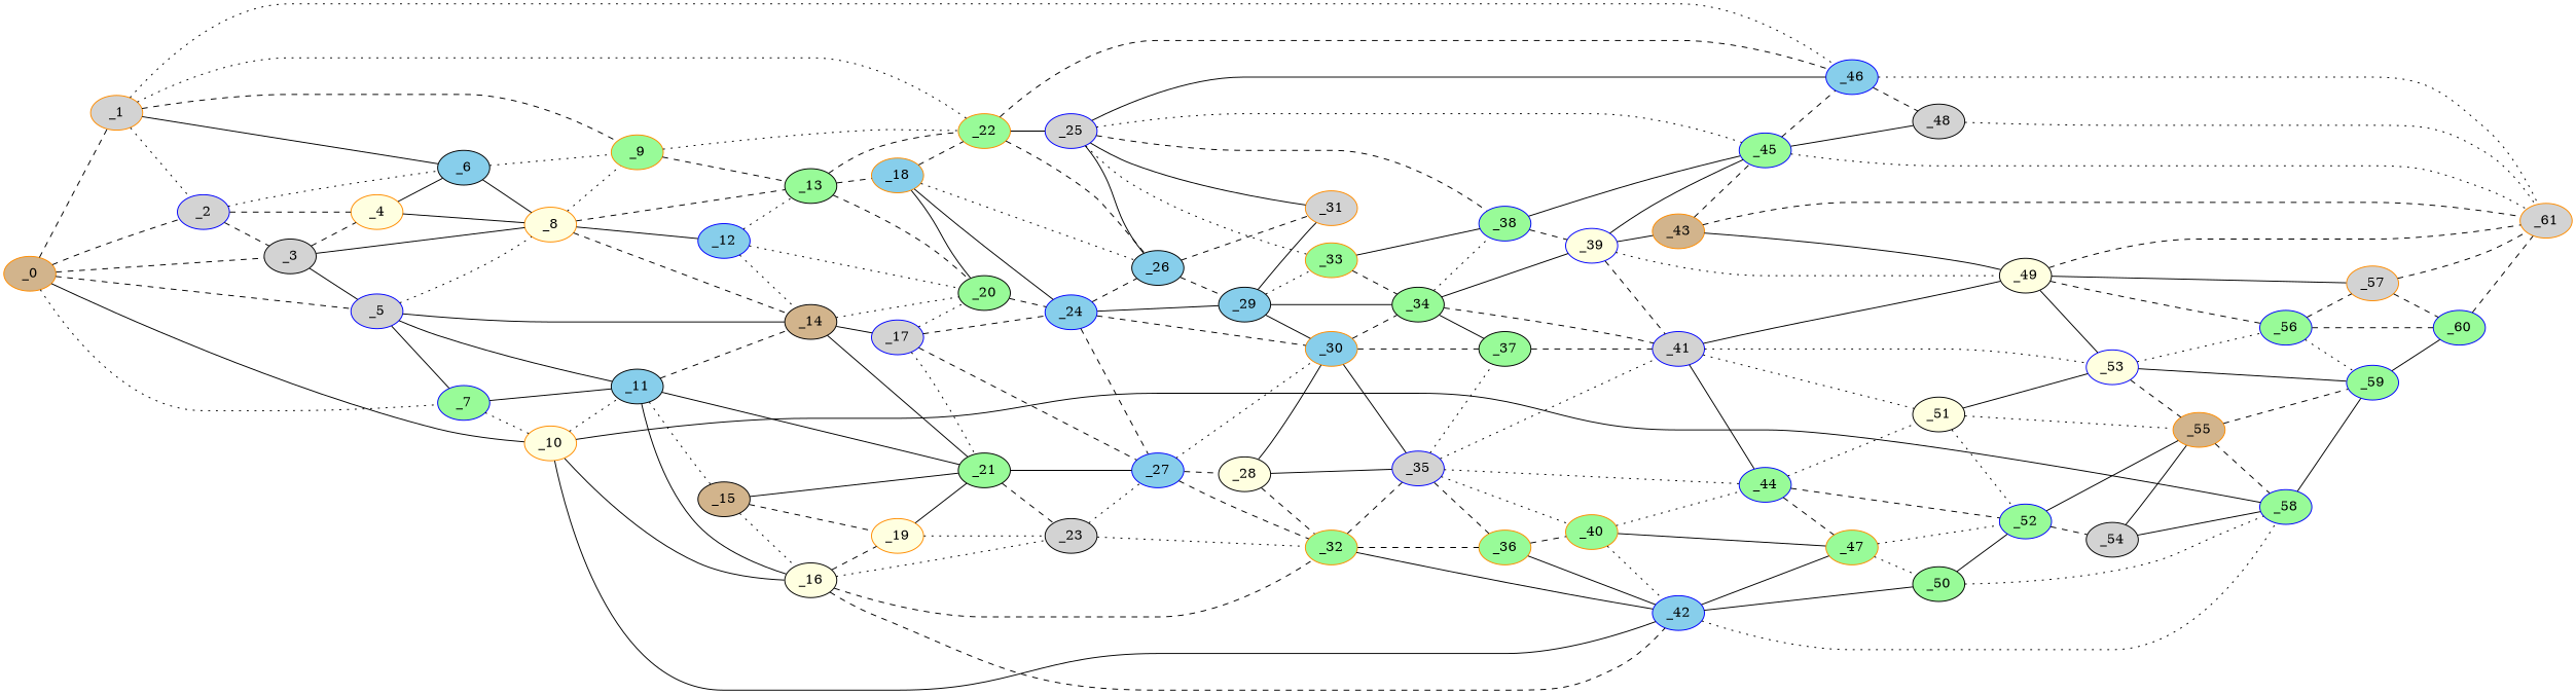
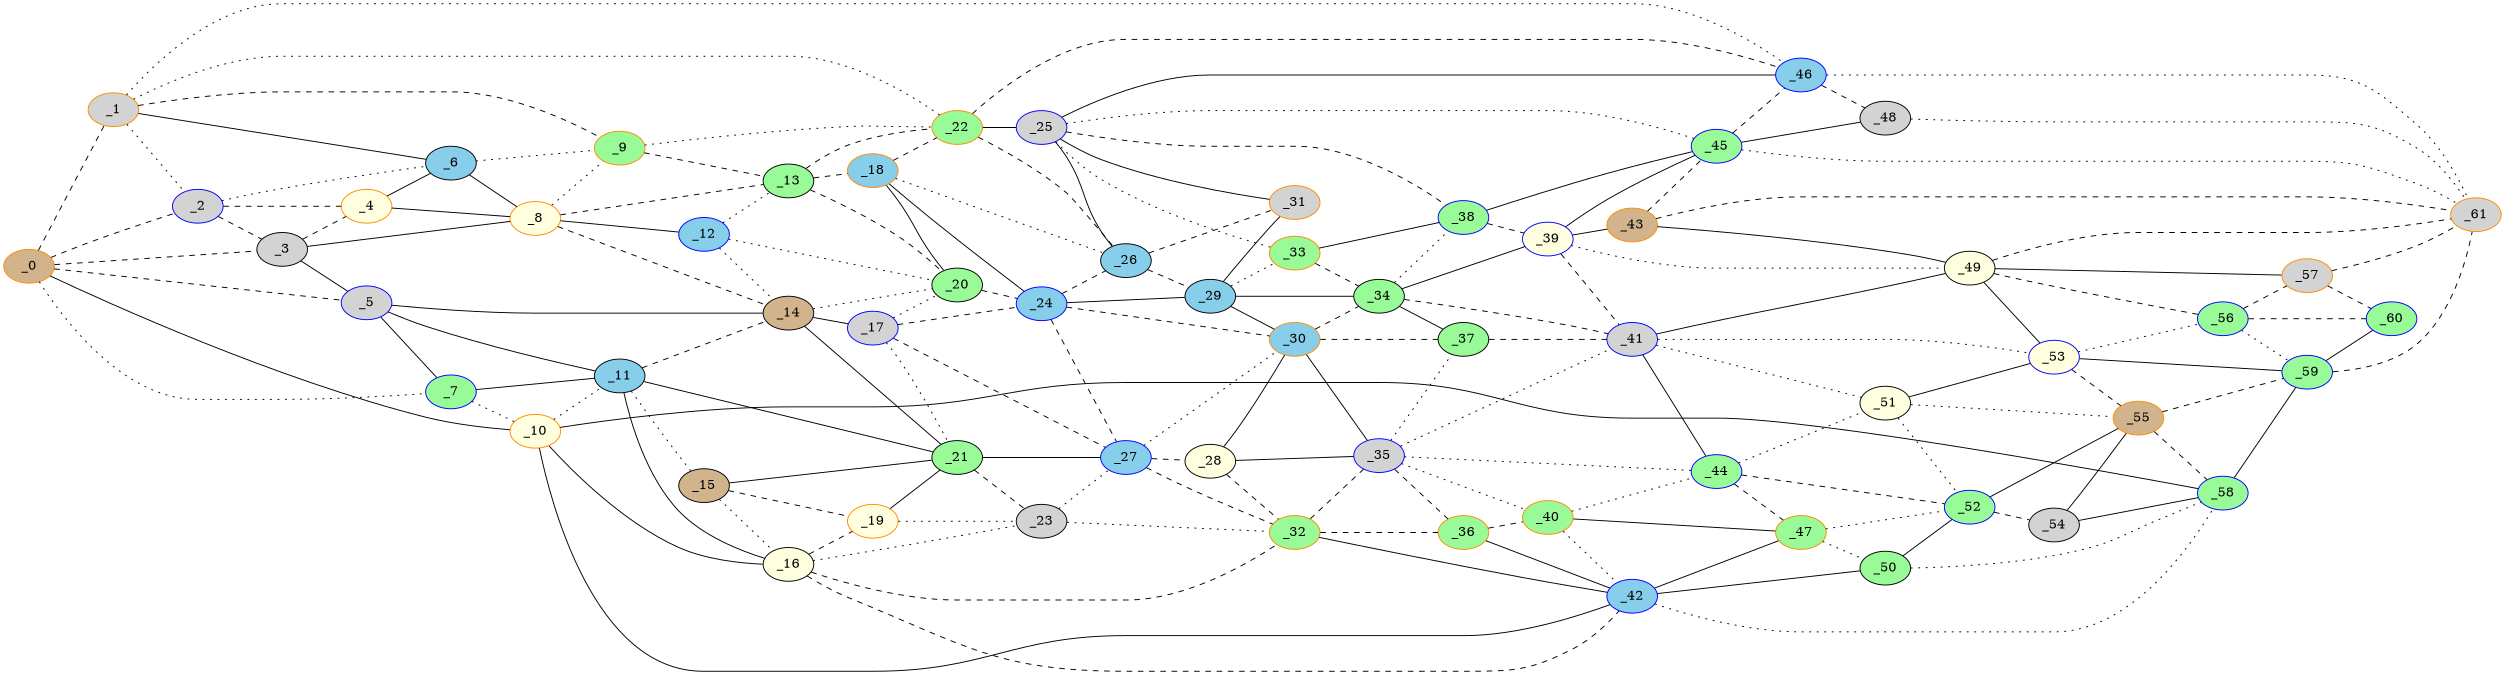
  graph {
    rankdir=LR
    node [color=blue fillcolor=palegreen style=filled x=123 y=60]
    edge [style=dashed valence=2]
    _0 [color=darkorange fillcolor=tan x=7 y=34]
    _1 [color=darkorange fillcolor=lightgrey x=8 y=89]
    _2 [fillcolor=lightgrey x=14 y=64]
    _3 [color=black fillcolor=lightgrey x=19 y=54]
    _5 [fillcolor=lightgrey x=22 y=46]
    _7 [x=30 y=26]
    _10 [color=darkorange fillcolor=lightyellow x=34 y=19]
    _6 [color=black fillcolor=skyblue x=25 y=67]
    _9 [color=darkorange x=32 y=68]
    _22 [color=darkorange x=53 y=95]
    _46 [fillcolor=skyblue x=95 y=108]
    _4 [color=darkorange fillcolor=lightyellow x=20]
    _8 [color=darkorange fillcolor=lightyellow x=32]
    _11 [color=black fillcolor=skyblue x=41 y=27]
    _14 [color=black fillcolor=tan x=44 y=52]
    _16 [color=black fillcolor=lightyellow x=47 y=24]
    _42 [fillcolor=skyblue x=93 y=31]
    _58 [y=34]
    _13 [color=black x=42 y=69]
    _26 [color=black fillcolor=skyblue x=60 y=74]
    _25 [fillcolor=lightgrey x=58 y=94]
    _61 [color=darkorange fillcolor=lightgrey y=90]
    _48 [color=black fillcolor=lightgrey x=97 y=105]
    _12 [fillcolor=skyblue x=41 y=57]
    _15 [color=black fillcolor=tan x=46 y=28]
    _21 [color=black x=53 y=41]
    _20 [color=black x=52]
    _17 [fillcolor=lightgrey x=49 y=51]
    _19 [color=darkorange fillcolor=lightyellow x=50 y=29]
    _23 [color=black fillcolor=lightgrey x=56 y=29]
    _32 [color=darkorange x=72 y=31]
    _47 [color=darkorange x=97 y=38]
    _50 [color=black x=101 y=32]
    _59 [y=52]
    _18 [color=darkorange fillcolor=skyblue x=49 y=71]
    _29 [color=black fillcolor=skyblue x=69 y=64]
    _31 [color=darkorange fillcolor=lightgrey x=70 y=76]
    _33 [color=darkorange x=74 y=76]
    _38 [x=81 y=78]
    _45 [x=95 y=95]
    _27 [fillcolor=skyblue x=63 y=41]
    _24 [fillcolor=skyblue x=58 y=61]
    _35 [fillcolor=lightgrey x=77 y=41]
    _36 [color=darkorange x=79 y=32]
    _52 [x=106 y=42]
    _60 [y=66]
    _30 [color=darkorange fillcolor=skyblue x=70 y=56]
    _28 [color=black fillcolor=lightyellow x=69 y=42]
    _37 [color=black x=79 y=57]
    _41 [fillcolor=lightgrey x=86 y=57]
    _40 [color=darkorange x=86 y=36]
    _44 [x=95 y=48]
    _34 [color=black x=75 y=62]
    _39 [fillcolor=lightyellow x=85 y=78]
    _43 [color=darkorange fillcolor=tan x=94 y=83]
    _49 [color=black fillcolor=lightyellow x=100 y=71]
    _51 [color=black fillcolor=lightyellow x=103 y=52]
    _53 [fillcolor=lightyellow x=106]
    _56 [x=111 y=66]
    _57 [color=darkorange fillcolor=lightgrey x=122 y=73]
    _55 [color=darkorange fillcolor=tan x=111 y=46]
    _54 [color=black fillcolor=lightgrey x=108 y=34]
    _0 -- _1 [valence=1]
    _0 -- _2 [valence=1]
    _0 -- _3
    _0 -- _5
    _0 -- _7 [style=dotted]
    _0 -- _10 [style=solid valence=1]
    _1 -- _2 [style=dotted valence=1]
    _1 -- _6 [style=solid]
    _1 -- _9 [valence=1]
    _1 -- _22 [style=dotted]
    _1 -- _46 [style=dotted valence=1]
    _2 -- _3 [valence=1]
    _2 -- _6 [style=dotted]
    _2 -- _4
    _3 -- _5 [style=solid valence=1]
    _3 -- _4
    _3 -- _8 [style=solid valence=1]
    _5 -- _7 [style=solid valence=1]
-   _5 -- _8 [style=dotted valence=1]
    _5 -- _11 [style=solid]
    _5 -- _14 [style=solid valence=1]
    _7 -- _10 [style=dotted valence=1]
    _7 -- _11 [style=solid]
    _10 -- _11 [style=dotted]
    _10 -- _16 [style=solid]
    _10 -- _42 [style=solid]
    _10 -- _58 [style=solid valence=1]
    _6 -- _9 [style=dotted]
    _6 -- _8 [style=solid valence=1]
    _9 -- _22 [style=dotted valence=1]
    _9 -- _13 [valence=1]
    _22 -- _46
    _22 -- _26 [valence=1]
    _22 -- _25 [style=solid]
    _46 -- _61 [style=dotted valence=1]
    _46 -- _48
    _4 -- _6 [style=solid]
    _4 -- _8 [style=solid]
    _8 -- _9 [style=dotted]
    _8 -- _14
    _8 -- _13 [valence=1]
    _8 -- _12 [style=solid]
    _11 -- _14
    _11 -- _16 [style=solid valence=1]
    _11 -- _15 [style=dotted]
    _11 -- _21 [style=solid]
    _14 -- _21 [style=solid valence=1]
    _14 -- _20 [style=dotted]
    _14 -- _17 [style=solid]
    _16 -- _42 [valence=1]
    _16 -- _19 [valence=1]
    _16 -- _23 [style=dotted]
    _16 -- _32
    _42 -- _58 [style=dotted valence=1]
    _42 -- _47 [style=solid valence=1]
    _42 -- _50 [style=solid valence=1]
    _58 -- _59 [style=solid valence=1]
    _13 -- _22 [valence=1]
    _13 -- _20
    _13 -- _18 [valence=1]
    _26 -- _29 [valence=1]
    _26 -- _31
    _25 -- _46 [style=solid valence=1]
    _25 -- _26 [style=solid valence=1]
    _25 -- _31 [style=solid]
    _25 -- _33 [style=dotted]
    _25 -- _38 [valence=1]
    _25 -- _45 [style=dotted]
    _48 -- _61 [style=dotted valence=1]
    _12 -- _14 [style=dotted valence=1]
    _12 -- _13 [style=dotted]
    _12 -- _20 [style=dotted valence=1]
    _15 -- _16 [style=dotted]
    _15 -- _21 [style=solid]
    _15 -- _19
    _21 -- _23
    _21 -- _27 [style=solid]
    _20 -- _24
    _17 -- _21 [style=dotted valence=1]
    _17 -- _20 [style=dotted]
    _17 -- _27 [valence=1]
    _17 -- _24 [valence=1]
    _19 -- _21 [style=solid valence=1]
    _19 -- _23 [style=dotted]
    _23 -- _32 [style=dotted]
    _23 -- _27 [style=dotted valence=1]
    _32 -- _42 [style=solid]
    _32 -- _35 [valence=1]
    _32 -- _36 [valence=1]
    _47 -- _50 [style=dotted]
    _47 -- _52 [style=dotted valence=1]
    _50 -- _58 [style=dotted]
    _50 -- _52 [style=solid]
    _59 -- _60 [style=solid valence=1]
    _18 -- _22
    _18 -- _26 [style=dotted valence=1]
    _18 -- _20 [style=solid valence=1]
    _18 -- _24 [style=solid]
    _29 -- _31 [style=solid]
    _29 -- _33 [style=dotted valence=1]
    _29 -- _30 [style=solid]
    _29 -- _34 [style=solid]
    _33 -- _38 [style=solid]
    _33 -- _34
    _38 -- _45 [style=solid]
    _38 -- _39 [valence=1]
    _45 -- _46 [valence=1]
    _45 -- _61 [style=dotted]
    _45 -- _48 [style=solid]
    _27 -- _32 [valence=1]
    _27 -- _30 [style=dotted]
    _27 -- _28
    _24 -- _26
    _24 -- _29 [style=solid]
    _24 -- _27
    _24 -- _30
    _35 -- _36
    _35 -- _37 [style=dotted]
    _35 -- _41 [style=dotted]
    _35 -- _40 [style=dotted valence=1]
    _35 -- _44 [style=dotted]
    _36 -- _42 [style=solid]
    _36 -- _40 [valence=1]
    _52 -- _55 [style=solid]
    _52 -- _54
-   _60 -- _61 [valence=1]
+   _59 -- _61 [valence=1]
    _30 -- _35 [style=solid]
    _30 -- _37 [valence=1]
    _30 -- _34
    _28 -- _32
    _28 -- _35 [style=solid]
    _28 -- _30 [style=solid]
    _37 -- _41 [valence=1]
    _41 -- _44 [style=solid]
    _41 -- _49 [style=solid]
    _41 -- _51 [style=dotted]
    _41 -- _53 [style=dotted valence=1]
    _40 -- _42 [style=dotted]
    _40 -- _47 [style=solid]
    _40 -- _44 [style=dotted valence=1]
    _44 -- _47 [valence=1]
    _44 -- _52
    _44 -- _51 [style=dotted]
    _34 -- _38 [style=dotted valence=1]
    _34 -- _37 [style=solid]
    _34 -- _41
    _34 -- _39 [style=solid]
    _39 -- _45 [style=solid]
    _39 -- _41
    _39 -- _43 [style=solid]
    _39 -- _49 [style=dotted valence=1]
    _43 -- _61
    _43 -- _45
    _43 -- _49 [style=solid]
    _49 -- _61
    _49 -- _53 [style=solid valence=1]
    _49 -- _56
    _49 -- _57 [style=solid valence=1]
    _51 -- _52 [style=dotted valence=1]
    _51 -- _53 [style=solid]
    _51 -- _55 [style=dotted]
    _53 -- _59 [style=solid valence=1]
    _53 -- _56 [style=dotted]
    _53 -- _55 [valence=1]
    _56 -- _59 [style=dotted]
    _56 -- _60 [valence=1]
    _56 -- _57
    _57 -- _61
    _57 -- _60 [valence=1]
    _55 -- _58 [valence=1]
    _55 -- _59
    _54 -- _58 [style=solid]
    _54 -- _55 [style=solid]
  }
